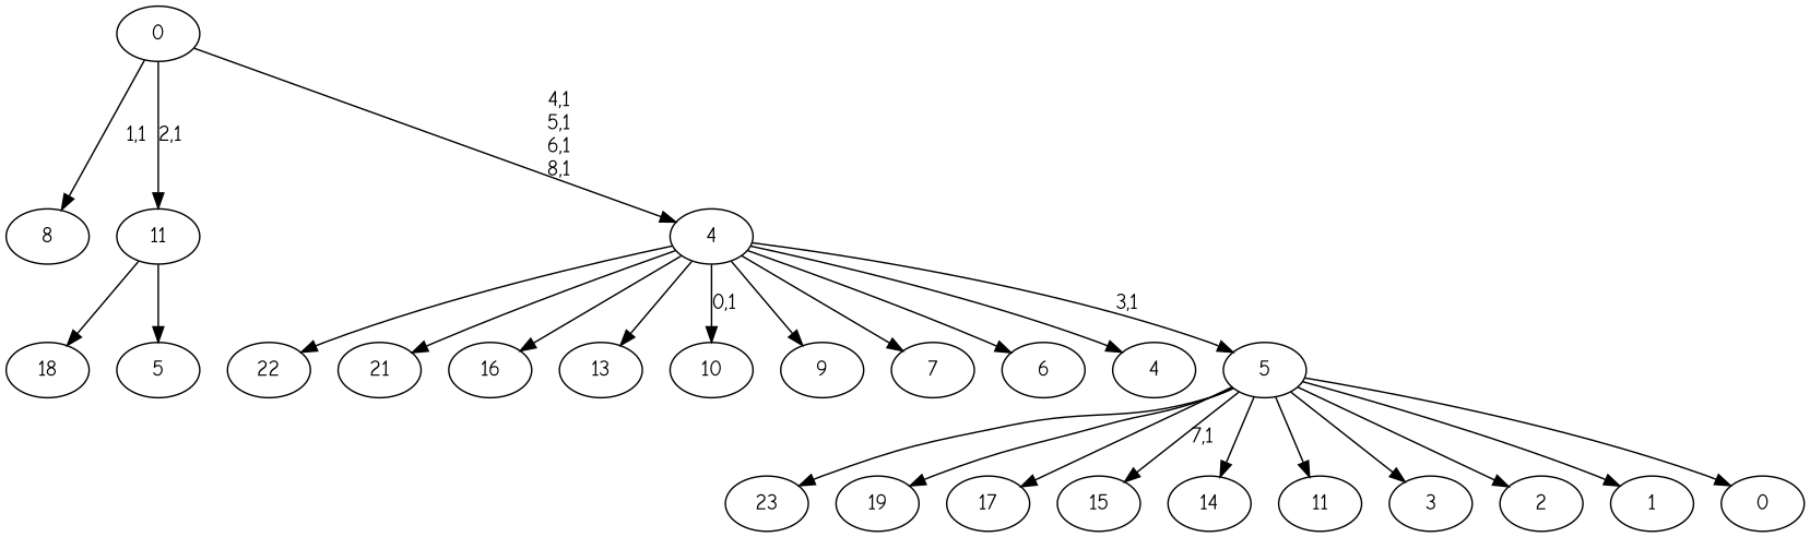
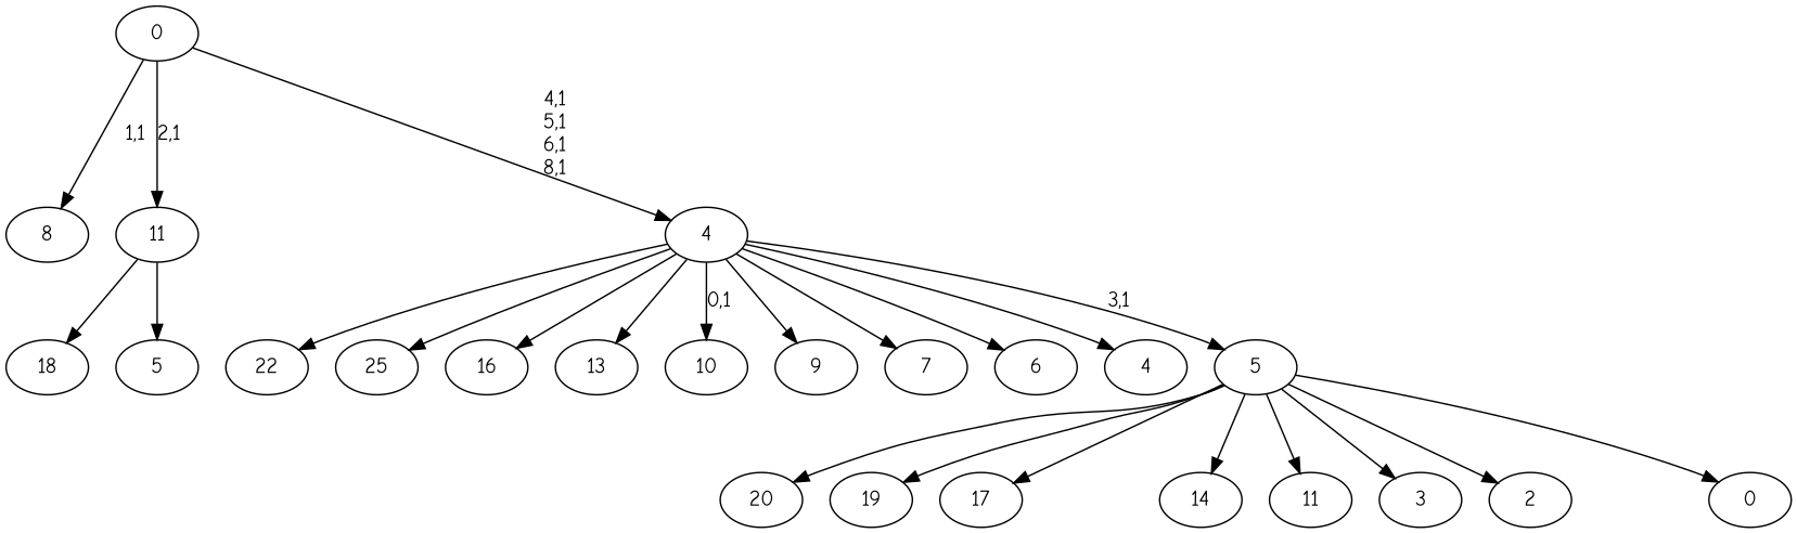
  digraph {
    fontname="Comic Neue"
    node [fontname="Comic Neue"]
    edge [fontname="Comic Neue"]
    n1 [label=22]
-   n2 [label=21]
-   n3 [label=23]
+   n2 [label=25]
+   n3 [label=20]
    n4 [label=19]
    n5 [label=18]
    n6 [label=17]
    n7 [label=16]
-   n8 [label=15]
    n9 [label=14]
    n10 [label=13]
    n11 [label=11]
    n12 [label=10]
    n13 [label=9]
    n14 [label=8]
    n15 [label=7]
    n16 [label=6]
    n17 [label=5]
    11
    n19 [label=4]
    n20 [label=3]
    n21 [label=2]
-   n22 [label=1]
    n23 [label=0]
    5
    4
    0
    11 -> n5
    11 -> n17
    5 -> n3
    5 -> n4
    5 -> n6
-   5 -> n8 [label="7,1"]
    5 -> n9
    5 -> n11
    5 -> n20
    5 -> n21
-   5 -> n22
    5 -> n23
    4 -> n1
    4 -> n2
    4 -> n7
    4 -> n10
    4 -> n12 [label="0,1"]
    4 -> n13
    4 -> n15
    4 -> n16
    4 -> n19
    4 -> 5 [label="3,1"]
    0 -> n14 [label="1,1"]
    0 -> 11 [label="2,1"]
    0 -> 4 [label="4,1\n5,1\n6,1\n8,1"]
  }
